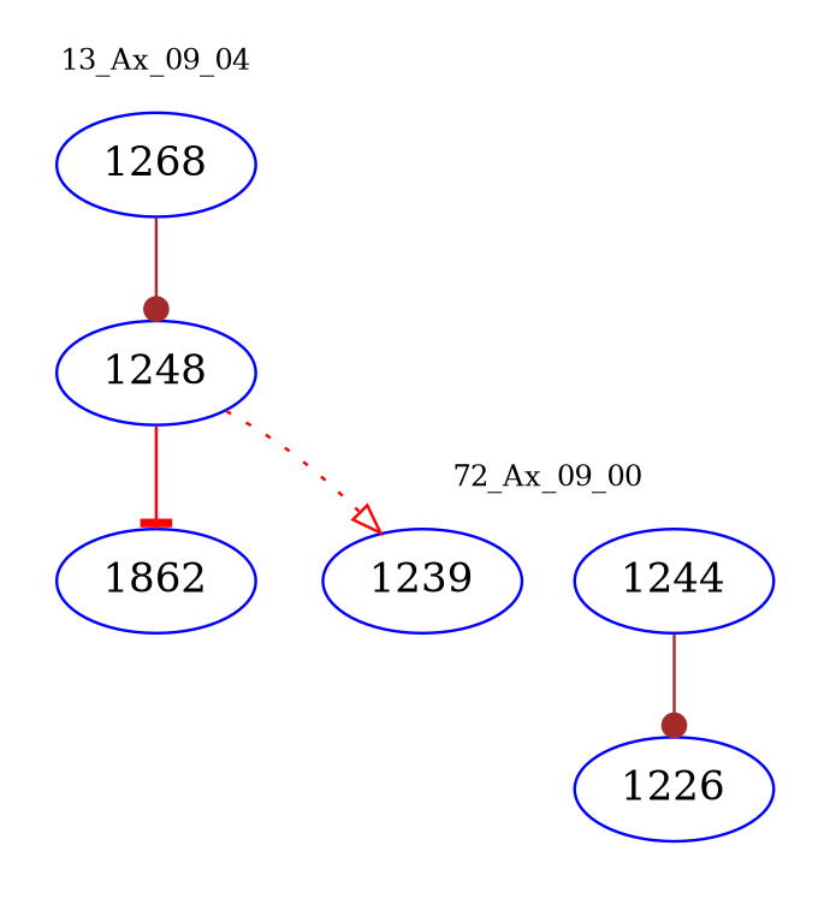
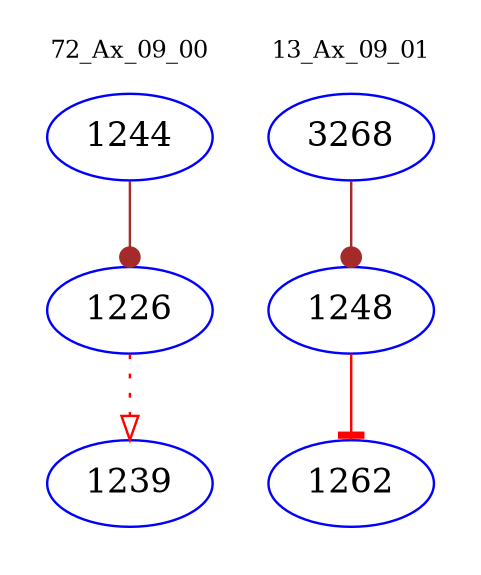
  digraph {
    node [color=blue]
    edge [arrowhead=dot color=brown style=solid]
    n1 [label=1244]
    n2 [label=1226]
    n3 [label=1239]
-   n4 [label=1268]
+   n4 [label=3268]
    n5 [label=1248]
-   n6 [label=1862]
+   n6 [label=1262]
    subgraph cluster_1 {
      color=white
      fontsize=10
      label="72_Ax_09_00"
      n1
      n2
      n3
    }
    subgraph cluster_2 {
      color=white
      fontsize=10
-     label="13_Ax_09_04"
+     label="13_Ax_09_01"
      n4
      n5
      n6
    }
    n1 -> n2
-   n5 -> n3 [arrowhead=onormal color=red style=dotted]
+   n2 -> n3 [arrowhead=onormal color=red style=dotted]
    n4 -> n5
    n5 -> n6 [arrowhead=tee color=red]
  }
